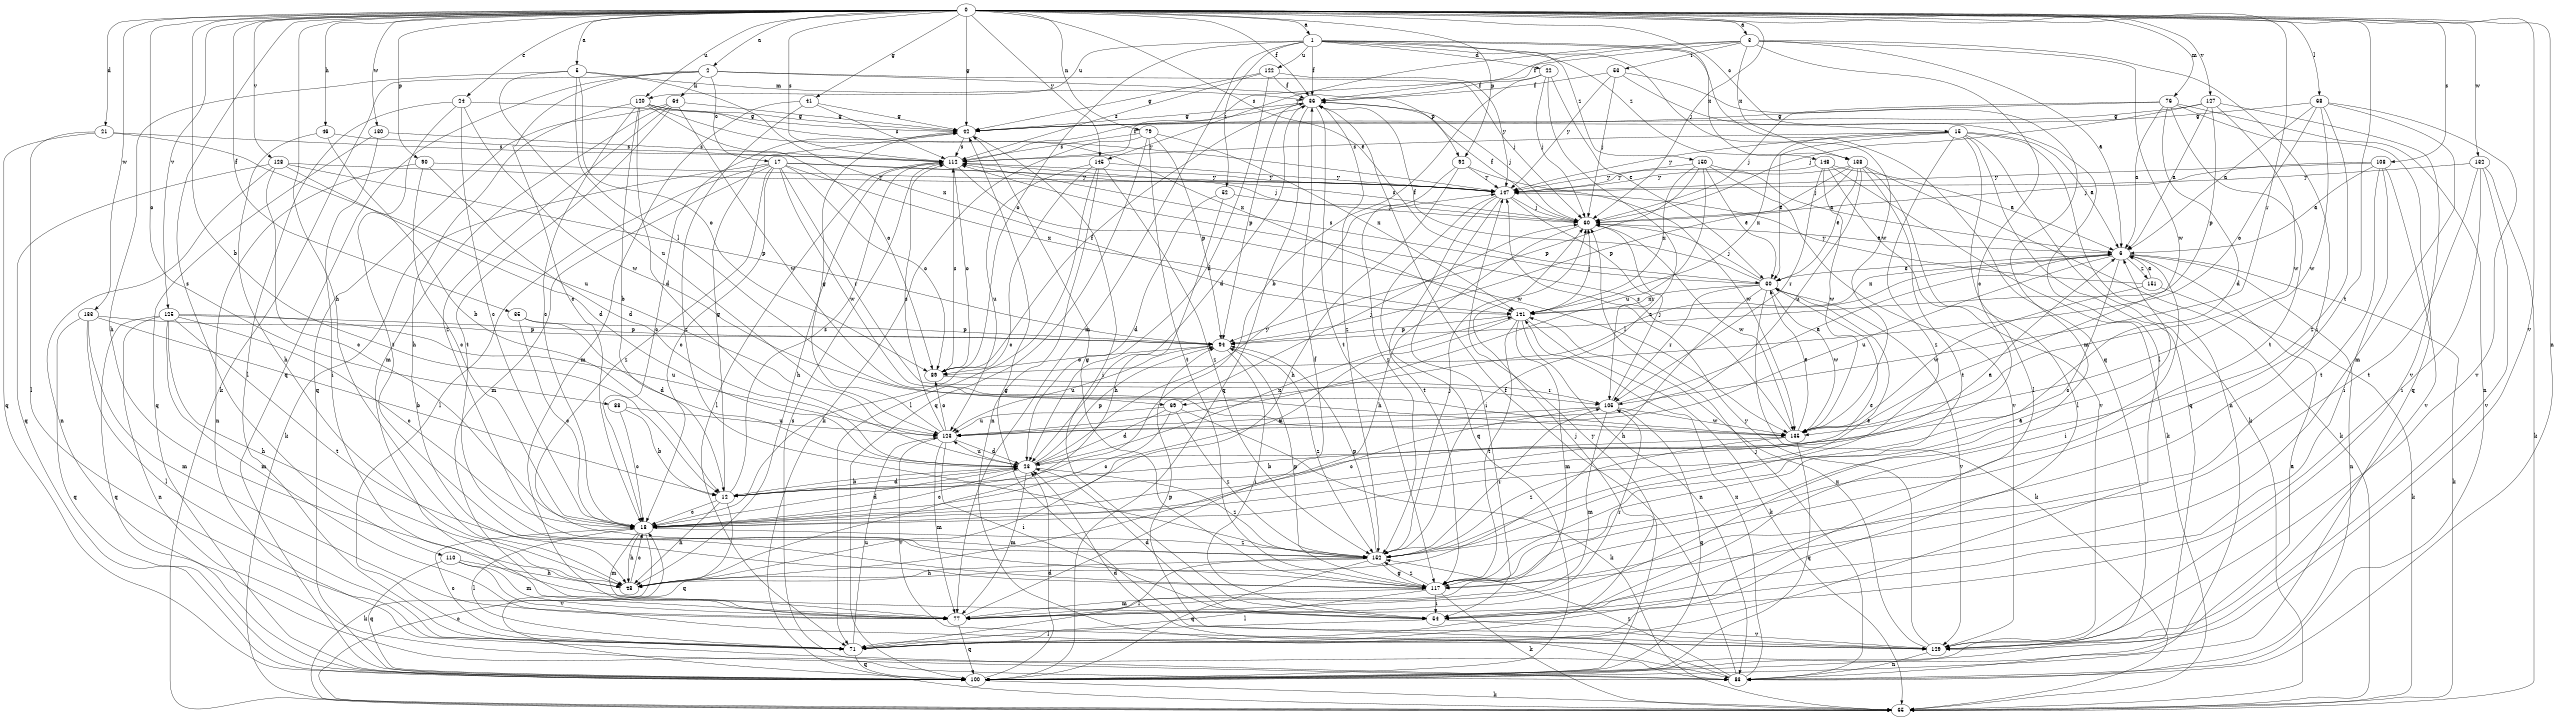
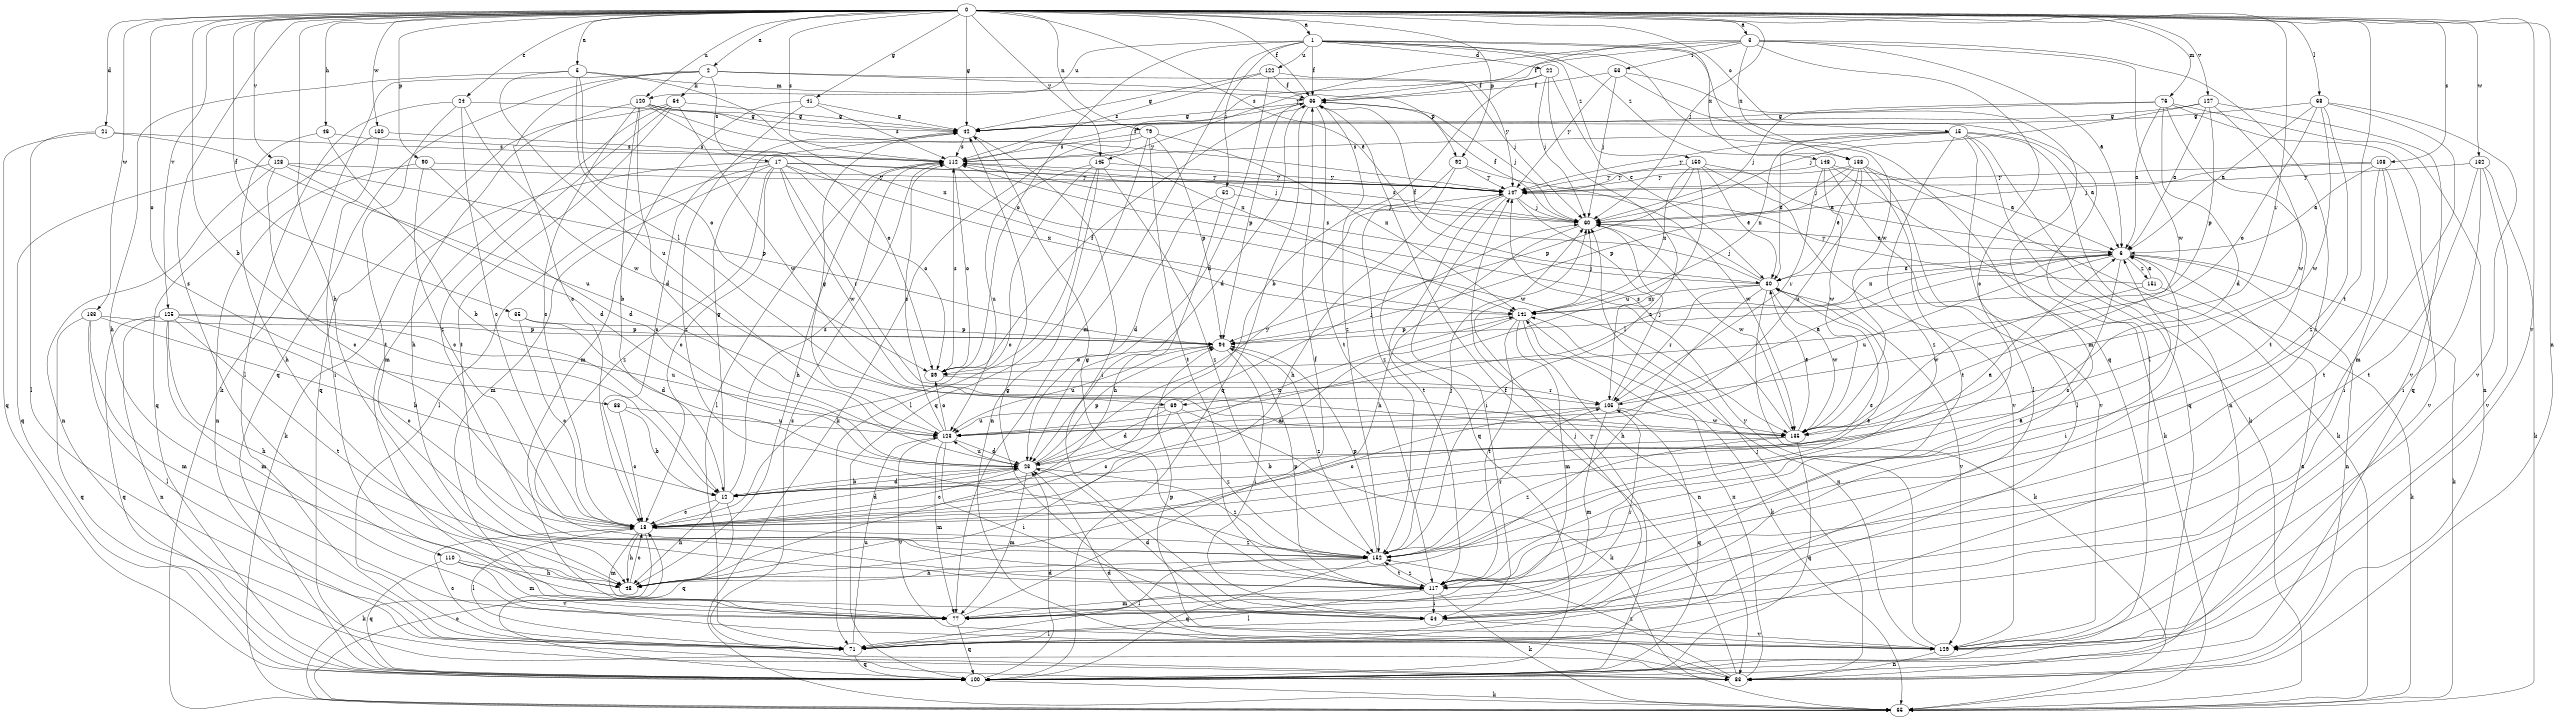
  strict digraph {
    0
    1
    2
    3
    5
    12
    15
    21
    24
    30
    35
    36
    41
    42
    46
    48
    60
    68
    76
    79
    83
    88
    90
    92
    105
    108
    110
    112
    117
    120
    125
    127
    128
    129
    130
    132
    133
    145
    22
    52
    77
    89
    100
    122
    135
    138
    148
    150
    17
    18
    64
    65
    6
    53
    54
    69
    123
    141
    23
    71
    147
    152
    94
    151
    0 -> 1 [label=a]
    0 -> 2 [label=a]
    0 -> 3 [label=a]
    0 -> 5 [label=a]
    0 -> 12 [label=b]
    0 -> 15 [label=c]
    0 -> 21 [label=d]
    0 -> 24 [label=e]
    0 -> 30 [label=e]
    0 -> 35 [label=f]
    0 -> 36 [label=f]
    0 -> 41 [label=g]
    0 -> 42 [label=g]
    0 -> 46 [label=h]
    0 -> 48 [label=h]
    0 -> 60 [label=j]
    0 -> 68 [label=l]
    0 -> 76 [label=m]
    0 -> 79 [label=n]
    0 -> 83 [label=n]
    0 -> 88 [label=o]
    0 -> 90 [label=p]
    0 -> 92 [label=p]
    0 -> 105 [label=r]
    0 -> 108 [label=s]
    0 -> 110 [label=s]
    0 -> 112 [label=s]
    0 -> 117 [label=t]
    0 -> 120 [label=u]
    0 -> 125 [label=v]
    0 -> 127 [label=v]
    0 -> 128 [label=v]
    0 -> 129 [label=v]
    0 -> 130 [label=w]
    0 -> 132 [label=w]
    0 -> 133 [label=w]
    0 -> 145 [label=y]
    1 -> 36 [label=f]
    1 -> 120 [label=u]
    1 -> 22 [label=d]
    1 -> 52 [label=i]
    1 -> 77 [label=m]
    1 -> 89 [label=o]
    1 -> 100 [label=q]
    1 -> 122 [label=u]
    1 -> 135 [label=w]
    1 -> 138 [label=x]
    1 -> 148 [label=z]
    1 -> 150 [label=z]
    2 -> 60 [label=j]
    2 -> 92 [label=p]
    2 -> 100 [label=q]
    2 -> 17 [label=c]
    2 -> 18 [label=c]
    2 -> 64 [label=k]
    2 -> 65 [label=k]
    3 -> 36 [label=f]
    3 -> 112 [label=s]
    3 -> 145 [label=y]
    3 -> 135 [label=w]
    3 -> 138 [label=x]
    3 -> 18 [label=c]
    3 -> 6 [label=a]
    3 -> 53 [label=i]
    3 -> 54 [label=i]
    5 -> 36 [label=m]
    5 -> 48 [label=h]
    5 -> 89 [label=o]
    5 -> 69 [label=l]
    5 -> 123 [label=u]
    5 -> 141 [label=x]
    12 -> 42 [label=g]
    12 -> 48 [label=h]
    12 -> 112 [label=s]
    12 -> 100 [label=q]
    12 -> 18 [label=c]
    12 -> 6 [label=a]
    12 -> 23 [label=d]
    15 -> 30 [label=e]
    15 -> 83 [label=n]
    15 -> 112 [label=s]
    15 -> 100 [label=q]
    15 -> 65 [label=k]
    15 -> 6 [label=a]
    15 -> 141 [label=x]
    15 -> 71 [label=l]
    15 -> 147 [label=y]
    15 -> 152 [label=z]
    21 -> 112 [label=s]
    21 -> 100 [label=q]
    21 -> 123 [label=u]
    21 -> 71 [label=l]
    24 -> 42 [label=g]
    24 -> 117 [label=t]
    24 -> 135 [label=w]
    24 -> 18 [label=c]
    24 -> 71 [label=l]
    30 -> 36 [label=f]
    30 -> 48 [label=h]
    30 -> 60 [label=j]
    30 -> 105 [label=r]
    30 -> 112 [label=s]
    30 -> 129 [label=v]
    30 -> 135 [label=w]
    30 -> 65 [label=k]
    30 -> 141 [label=x]
    35 -> 18 [label=c]
    35 -> 23 [label=d]
    35 -> 94 [label=p]
    36 -> 42 [label=g]
    36 -> 60 [label=j]
    36 -> 117 [label=t]
    36 -> 100 [label=q]
    36 -> 23 [label=d]
    36 -> 152 [label=z]
    36 -> 94 [label=p]
    41 -> 42 [label=g]
    41 -> 112 [label=s]
    41 -> 77 [label=m]
    41 -> 152 [label=z]
    42 -> 112 [label=s]
    42 -> 18 [label=c]
    42 -> 54 [label=i]
    46 -> 12 [label=b]
    46 -> 48 [label=h]
    46 -> 112 [label=s]
    48 -> 18 [label=c]
    60 -> 36 [label=f]
    60 -> 48 [label=h]
    60 -> 112 [label=s]
    60 -> 135 [label=w]
    60 -> 6 [label=a]
    68 -> 42 [label=g]
    68 -> 129 [label=v]
    68 -> 77 [label=m]
    68 -> 89 [label=o]
    68 -> 135 [label=w]
    68 -> 6 [label=a]
    68 -> 152 [label=z]
    76 -> 42 [label=g]
    76 -> 60 [label=j]
    76 -> 83 [label=n]
    76 -> 117 [label=t]
    76 -> 100 [label=q]
    76 -> 6 [label=a]
    76 -> 23 [label=d]
    79 -> 112 [label=s]
    79 -> 117 [label=t]
    79 -> 100 [label=q]
    79 -> 65 [label=k]
    79 -> 141 [label=x]
    79 -> 94 [label=p]
    83 -> 36 [label=f]
    83 -> 60 [label=j]
    83 -> 112 [label=s]
    83 -> 141 [label=x]
    83 -> 23 [label=d]
    83 -> 152 [label=z]
    88 -> 12 [label=b]
    88 -> 18 [label=c]
    88 -> 123 [label=u]
    90 -> 83 [label=n]
    90 -> 18 [label=c]
    90 -> 23 [label=d]
    90 -> 147 [label=y]
    92 -> 48 [label=h]
    92 -> 135 [label=w]
    92 -> 147 [label=y]
    92 -> 152 [label=z]
    105 -> 60 [label=j]
    105 -> 77 [label=m]
    105 -> 100 [label=q]
    105 -> 135 [label=w]
    105 -> 18 [label=c]
    105 -> 6 [label=a]
    105 -> 123 [label=u]
    108 -> 60 [label=j]
    108 -> 117 [label=t]
    108 -> 129 [label=v]
    108 -> 6 [label=a]
    108 -> 54 [label=i]
    108 -> 147 [label=y]
    110 -> 48 [label=h]
    110 -> 129 [label=v]
    110 -> 77 [label=m]
    110 -> 100 [label=q]
    112 -> 36 [label=f]
    112 -> 48 [label=h]
    112 -> 89 [label=o]
    112 -> 135 [label=w]
    112 -> 71 [label=l]
    112 -> 147 [label=y]
    117 -> 42 [label=g]
    117 -> 77 [label=m]
    117 -> 65 [label=k]
    117 -> 6 [label=a]
    117 -> 54 [label=i]
    117 -> 71 [label=l]
    117 -> 152 [label=z]
    117 -> 94 [label=p]
    120 -> 12 [label=b]
    120 -> 42 [label=g]
    120 -> 48 [label=h]
    120 -> 89 [label=o]
    120 -> 18 [label=c]
    120 -> 141 [label=x]
    120 -> 23 [label=d]
    120 -> 147 [label=y]
    125 -> 48 [label=h]
    125 -> 83 [label=n]
    125 -> 117 [label=t]
    125 -> 77 [label=m]
    125 -> 100 [label=q]
    125 -> 18 [label=c]
    125 -> 123 [label=u]
    125 -> 94 [label=p]
    127 -> 42 [label=g]
    127 -> 60 [label=j]
    127 -> 129 [label=v]
    127 -> 135 [label=w]
    127 -> 6 [label=a]
    127 -> 94 [label=p]
    128 -> 83 [label=n]
    128 -> 100 [label=q]
    128 -> 18 [label=c]
    128 -> 23 [label=d]
    128 -> 147 [label=y]
    128 -> 94 [label=p]
    129 -> 42 [label=g]
    129 -> 83 [label=n]
    129 -> 141 [label=x]
    129 -> 147 [label=y]
    129 -> 94 [label=p]
    130 -> 112 [label=s]
    130 -> 100 [label=q]
    130 -> 54 [label=i]
    132 -> 117 [label=t]
    132 -> 129 [label=v]
    132 -> 65 [label=k]
    132 -> 54 [label=i]
    132 -> 147 [label=y]
    133 -> 12 [label=b]
    133 -> 77 [label=m]
    133 -> 100 [label=q]
    133 -> 71 [label=l]
    133 -> 94 [label=p]
    145 -> 83 [label=n]
    145 -> 18 [label=c]
    145 -> 123 [label=u]
    145 -> 71 [label=l]
    145 -> 147 [label=y]
    145 -> 152 [label=z]
    22 -> 12 [label=b]
    22 -> 30 [label=e]
    22 -> 36 [label=f]
    22 -> 60 [label=j]
    22 -> 152 [label=z]
    52 -> 48 [label=h]
    52 -> 60 [label=j]
    52 -> 23 [label=d]
    77 -> 36 [label=f]
    77 -> 105 [label=r]
    77 -> 100 [label=q]
    89 -> 36 [label=f]
    89 -> 105 [label=r]
    89 -> 112 [label=s]
    100 -> 65 [label=k]
    100 -> 6 [label=a]
    100 -> 23 [label=d]
    100 -> 147 [label=y]
    122 -> 36 [label=f]
    122 -> 42 [label=g]
    122 -> 112 [label=s]
    122 -> 23 [label=d]
    122 -> 147 [label=y]
    135 -> 12 [label=b]
    135 -> 30 [label=e]
    135 -> 112 [label=s]
    135 -> 100 [label=q]
    135 -> 152 [label=z]
    138 -> 30 [label=e]
    138 -> 60 [label=j]
    138 -> 117 [label=t]
    138 -> 65 [label=k]
    138 -> 123 [label=u]
    138 -> 71 [label=l]
    138 -> 147 [label=y]
    138 -> 94 [label=p]
    148 -> 105 [label=r]
    148 -> 129 [label=v]
    148 -> 135 [label=w]
    148 -> 65 [label=k]
    148 -> 6 [label=a]
    148 -> 147 [label=y]
    150 -> 30 [label=e]
    150 -> 129 [label=v]
    150 -> 6 [label=a]
    150 -> 123 [label=u]
    150 -> 141 [label=x]
    150 -> 147 [label=y]
    150 -> 94 [label=p]
    17 -> 60 [label=j]
    17 -> 105 [label=r]
    17 -> 77 [label=m]
    17 -> 89 [label=o]
    17 -> 135 [label=w]
    17 -> 18 [label=c]
    17 -> 65 [label=k]
    17 -> 141 [label=x]
    17 -> 71 [label=l]
    17 -> 147 [label=y]
    17 -> 152 [label=z]
    18 -> 30 [label=e]
    18 -> 48 [label=h]
    18 -> 77 [label=m]
    18 -> 65 [label=k]
    18 -> 23 [label=d]
    18 -> 71 [label=l]
    18 -> 152 [label=z]
    64 -> 42 [label=g]
    64 -> 117 [label=t]
    64 -> 77 [label=m]
    64 -> 100 [label=q]
    64 -> 135 [label=w]
    64 -> 152 [label=z]
    65 -> 18 [label=c]
    6 -> 30 [label=e]
    6 -> 83 [label=n]
    6 -> 18 [label=c]
    6 -> 65 [label=k]
    6 -> 54 [label=i]
    6 -> 69 [label=l]
    6 -> 123 [label=u]
    6 -> 141 [label=x]
    6 -> 151 [label=z]
    53 -> 36 [label=f]
    53 -> 60 [label=j]
    53 -> 77 [label=m]
    53 -> 71 [label=l]
    53 -> 147 [label=y]
    54 -> 129 [label=v]
    54 -> 23 [label=d]
    54 -> 71 [label=l]
    69 -> 60 [label=j]
    69 -> 18 [label=c]
    69 -> 65 [label=k]
    69 -> 123 [label=u]
    69 -> 23 [label=d]
    69 -> 152 [label=z]
    123 -> 42 [label=g]
    123 -> 112 [label=s]
    123 -> 129 [label=v]
    123 -> 77 [label=m]
    123 -> 89 [label=o]
    123 -> 54 [label=i]
    123 -> 23 [label=d]
    141 -> 60 [label=j]
    141 -> 83 [label=n]
    141 -> 117 [label=t]
    141 -> 77 [label=m]
    141 -> 18 [label=c]
    141 -> 65 [label=k]
    141 -> 94 [label=p]
    23 -> 12 [label=b]
    23 -> 77 [label=m]
    23 -> 18 [label=c]
    23 -> 123 [label=u]
    23 -> 141 [label=x]
    23 -> 147 [label=y]
    23 -> 152 [label=z]
    23 -> 94 [label=p]
    71 -> 60 [label=j]
    71 -> 100 [label=q]
    71 -> 18 [label=c]
    71 -> 123 [label=u]
    147 -> 60 [label=j]
    147 -> 105 [label=r]
    147 -> 117 [label=t]
    147 -> 100 [label=q]
    147 -> 54 [label=i]
    152 -> 30 [label=e]
    152 -> 48 [label=h]
    152 -> 60 [label=j]
    152 -> 105 [label=r]
-   152 -> 117 [label=g]
+   152 -> 117 [label=t]
    152 -> 100 [label=q]
    152 -> 71 [label=l]
    152 -> 94 [label=p]
    94 -> 89 [label=o]
    94 -> 54 [label=i]
    94 -> 123 [label=u]
    94 -> 152 [label=z]
    151 -> 135 [label=w]
    151 -> 65 [label=k]
    151 -> 6 [label=a]
    151 -> 147 [label=y]
  }
